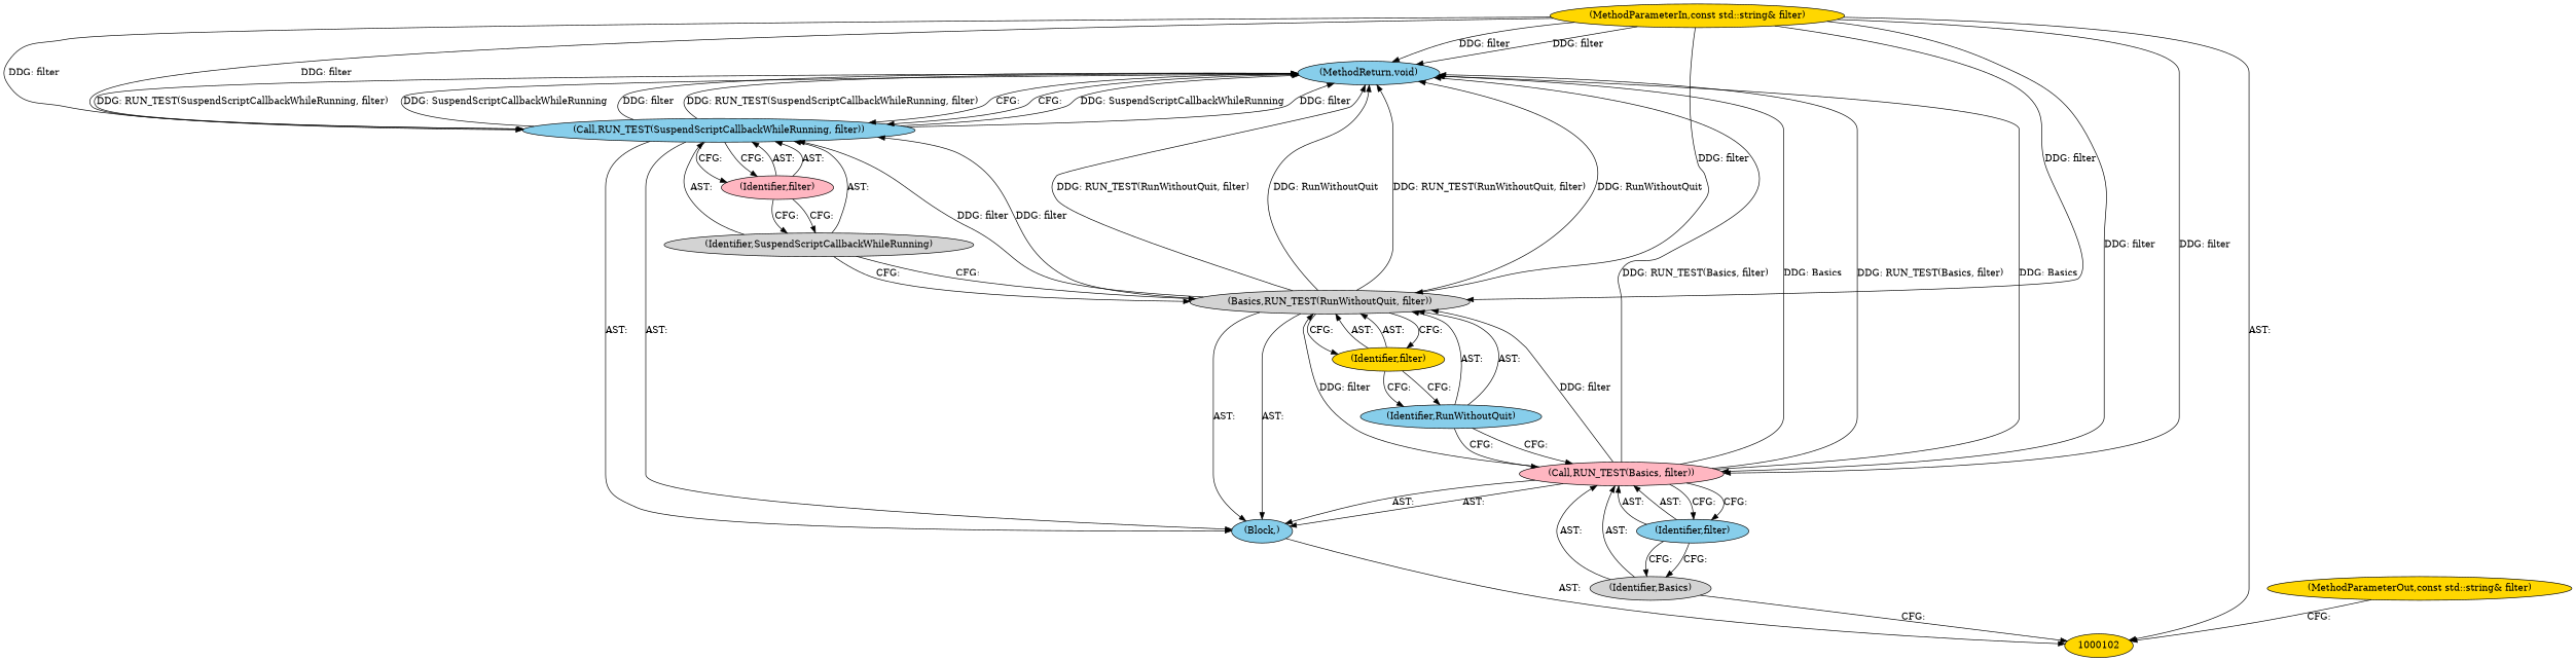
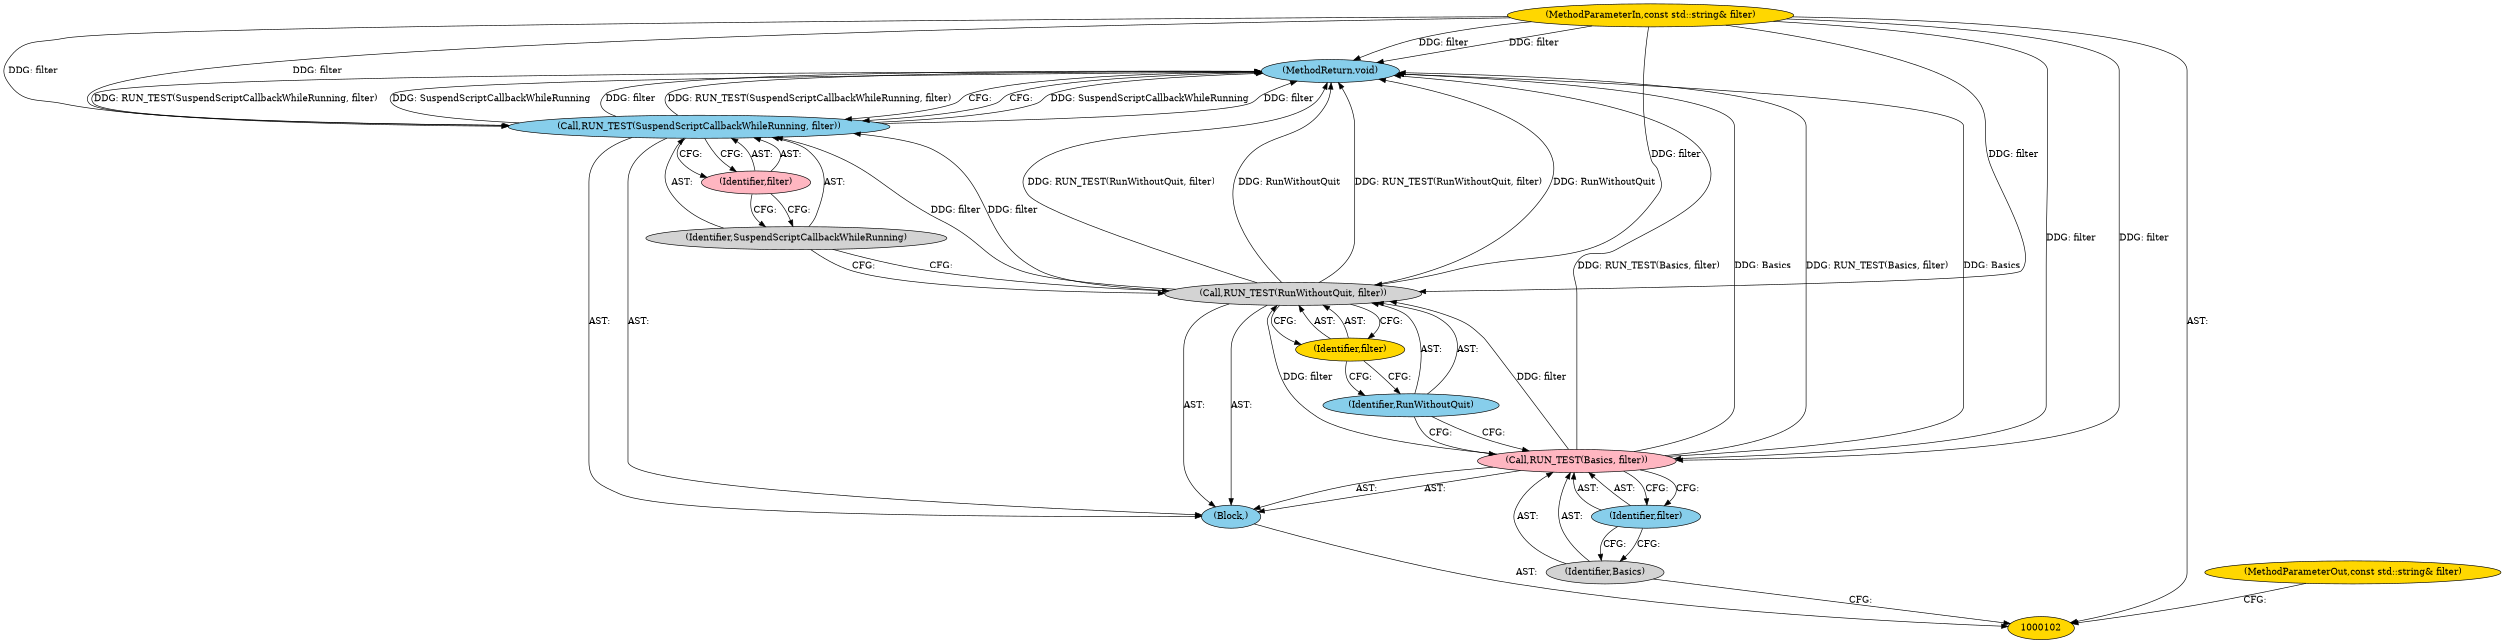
  digraph {
    node [fillcolor=skyblue style=filled]
    n1 [label="(MethodReturn,void)"]
    n2 [label="(Call,RUN_TEST(SuspendScriptCallbackWhileRunning, filter))"]
    n3 [label="(Block,)"]
    n4 [fillcolor=lightpink label="(Identifier,filter)"]
    1000102 [fillcolor=gold]
    n6 [fillcolor=gold label="(MethodParameterIn,const std::string& filter)"]
    n7 [fillcolor=lightpink label="(Call,RUN_TEST(Basics, filter))"]
-   n8 [fillcolor=lightgrey label="(Basics,RUN_TEST(RunWithoutQuit, filter))"]
+   n8 [fillcolor=lightgrey label="(Call,RUN_TEST(RunWithoutQuit, filter))"]
    n9 [label="(Identifier,filter)"]
    n10 [fillcolor=gold label="(Identifier,filter)"]
    n11 [fillcolor=gold label="(MethodParameterOut,const std::string& filter)"]
    n12 [fillcolor=lightgrey label="(Identifier,Basics)"]
    n13 [label="(Identifier,RunWithoutQuit)"]
    n14 [fillcolor=lightgrey label="(Identifier,SuspendScriptCallbackWhileRunning)"]
    n1 -> n2 [label="CFG: "]
    n1 -> n2 [label="CFG: "]
    n2 -> n1 [label="DDG: SuspendScriptCallbackWhileRunning"]
    n2 -> n1 [label="DDG: filter"]
    n2 -> n1 [label="DDG: RUN_TEST(SuspendScriptCallbackWhileRunning, filter)"]
    n2 -> n1 [label="DDG: SuspendScriptCallbackWhileRunning"]
    n2 -> n1 [label="DDG: filter"]
    n2 -> n1 [label="DDG: RUN_TEST(SuspendScriptCallbackWhileRunning, filter)"]
    n2 -> n3 [label="AST: "]
    n2 -> n3 [label="AST: "]
    n2 -> n4 [label="CFG: "]
    n2 -> n4 [label="CFG: "]
    n3 -> 1000102 [label="AST: "]
    n4 -> n2 [label="AST: "]
    n4 -> n2 [label="AST: "]
    n4 -> n14 [label="CFG: "]
    n4 -> n14 [label="CFG: "]
    n6 -> n1 [label="DDG: filter"]
    n6 -> n1 [label="DDG: filter"]
    n6 -> n2 [label="DDG: filter"]
    n6 -> n2 [label="DDG: filter"]
    n6 -> 1000102 [label="AST: "]
    n6 -> n7 [label="DDG: filter"]
    n6 -> n7 [label="DDG: filter"]
    n6 -> n8 [label="DDG: filter"]
    n6 -> n8 [label="DDG: filter"]
    n7 -> n1 [label="DDG: RUN_TEST(Basics, filter)"]
    n7 -> n1 [label="DDG: Basics"]
    n7 -> n1 [label="DDG: RUN_TEST(Basics, filter)"]
    n7 -> n1 [label="DDG: Basics"]
    n7 -> n3 [label="AST: "]
    n7 -> n3 [label="AST: "]
    n7 -> n8 [label="DDG: filter"]
    n7 -> n8 [label="DDG: filter"]
    n7 -> n9 [label="CFG: "]
    n7 -> n9 [label="CFG: "]
    n8 -> n1 [label="DDG: RUN_TEST(RunWithoutQuit, filter)"]
    n8 -> n1 [label="DDG: RunWithoutQuit"]
    n8 -> n1 [label="DDG: RUN_TEST(RunWithoutQuit, filter)"]
    n8 -> n1 [label="DDG: RunWithoutQuit"]
    n8 -> n2 [label="DDG: filter"]
    n8 -> n2 [label="DDG: filter"]
    n8 -> n3 [label="AST: "]
    n8 -> n3 [label="AST: "]
    n8 -> n10 [label="CFG: "]
    n8 -> n10 [label="CFG: "]
    n9 -> n7 [label="AST: "]
    n9 -> n7 [label="AST: "]
    n9 -> n12 [label="CFG: "]
    n9 -> n12 [label="CFG: "]
    n10 -> n8 [label="AST: "]
    n10 -> n8 [label="AST: "]
    n10 -> n13 [label="CFG: "]
    n10 -> n13 [label="CFG: "]
    n11 -> 1000102 [label="CFG: "]
    n12 -> 1000102 [label="CFG: "]
    n12 -> n7 [label="AST: "]
    n12 -> n7 [label="AST: "]
    n13 -> n7 [label="CFG: "]
    n13 -> n7 [label="CFG: "]
    n13 -> n8 [label="AST: "]
    n13 -> n8 [label="AST: "]
    n14 -> n2 [label="AST: "]
    n14 -> n2 [label="AST: "]
    n14 -> n8 [label="CFG: "]
    n14 -> n8 [label="CFG: "]
  }
